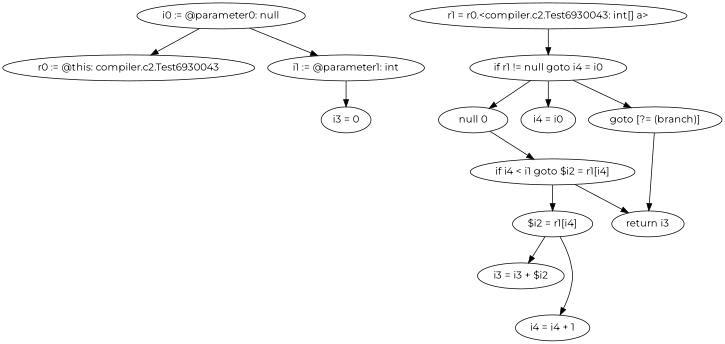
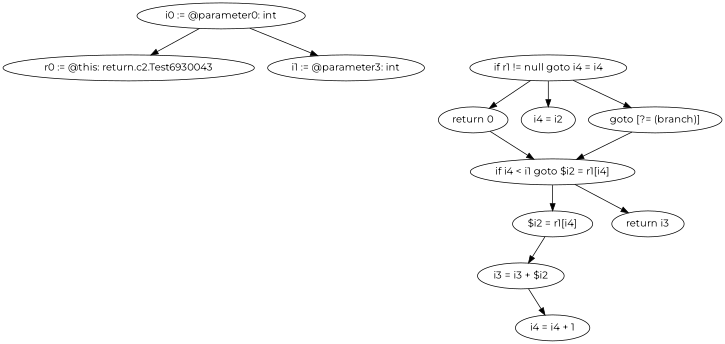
  digraph {
    fontname=Montserrat
    node [fontname=Montserrat]
    edge [fontname=Montserrat]
-   "i0 := @parameter0: int" [label="i0 := @parameter0: null"]
-   "r0 := @this: compiler.c2.Test6930043"
-   "i1 := @parameter1: int"
-   "i3 = 0"
-   "r1 = r0.<compiler.c2.Test6930043: int[] a>"
-   "if r1 != null goto i4 = i0"
-   "return 0" [label="null 0"]
-   "i4 = i0"
+   "i0 := @parameter0: int"
+   "r0 := @this: compiler.c2.Test6930043" [label="r0 := @this: return.c2.Test6930043"]
+   "i1 := @parameter1: int" [label="i1 := @parameter3: int"]
+   "if r1 != null goto i4 = i0" [label="if r1 != null goto i4 = i4"]
+   "return 0"
+   "i4 = i0" [label="i4 = i2"]
    "goto [?= (branch)]"
    "if i4 < i1 goto $i2 = r1[i4]"
    "$i2 = r1[i4]"
    "return i3"
    "i3 = i3 + $i2"
    "i4 = i4 + 1"
    "i0 := @parameter0: int" -> "r0 := @this: compiler.c2.Test6930043"
    "i0 := @parameter0: int" -> "i1 := @parameter1: int"
-   "i1 := @parameter1: int" -> "i3 = 0"
-   "r1 = r0.<compiler.c2.Test6930043: int[] a>" -> "if r1 != null goto i4 = i0"
    "if r1 != null goto i4 = i0" -> "return 0"
    "if r1 != null goto i4 = i0" -> "i4 = i0"
    "if r1 != null goto i4 = i0" -> "goto [?= (branch)]"
    "return 0" -> "if i4 < i1 goto $i2 = r1[i4]"
-   "goto [?= (branch)]" -> "return i3"
+   "goto [?= (branch)]" -> "if i4 < i1 goto $i2 = r1[i4]"
    "if i4 < i1 goto $i2 = r1[i4]" -> "$i2 = r1[i4]"
    "if i4 < i1 goto $i2 = r1[i4]" -> "return i3"
    "$i2 = r1[i4]" -> "i3 = i3 + $i2"
-   "$i2 = r1[i4]" -> "i4 = i4 + 1"
+   "i3 = i3 + $i2" -> "i4 = i4 + 1"
  }
